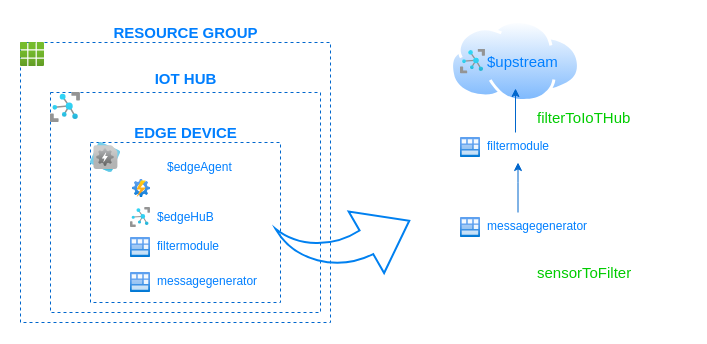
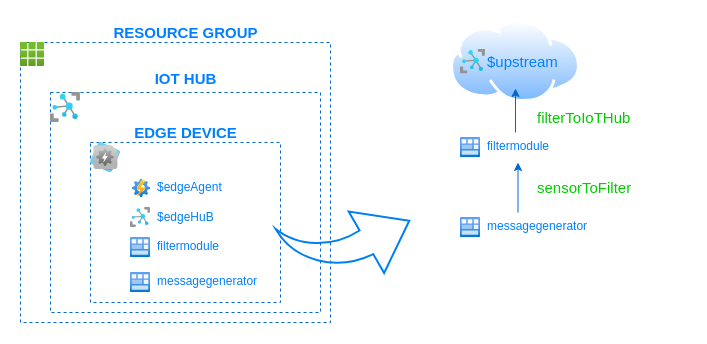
  <mxCell id="0" />
  <mxCell id="1" parent="0" />
  <mxCell id="2" value="" style="aspect=fixed;perimeter=ellipsePerimeter;html=1;align=center;shadow=0;dashed=0;spacingTop=3;image;image=img/lib/active_directory/internet_cloud.svg;rounded=0;fontSize=15;fontColor=#00CC00;strokeColor=#0066CC;fillColor=none;" vertex="1" parent="1"><mxGeometry x="450" y="20.1" width="130" height="81.9" as="geometry" /></mxCell>
  <mxCell id="3" value="" style="rounded=0;whiteSpace=wrap;html=1;dashed=1;fillColor=none;strokeColor=#0066CC;" vertex="1" parent="1"><mxGeometry x="20" y="42" width="310" height="280" as="geometry" /></mxCell>
  <mxCell id="4" value="" style="rounded=0;whiteSpace=wrap;html=1;dashed=1;fillColor=none;strokeColor=#0066CC;" vertex="1" parent="1"><mxGeometry x="50" y="92" width="270" height="220" as="geometry" /></mxCell>
  <mxCell id="5" value="" style="rounded=0;whiteSpace=wrap;html=1;dashed=1;fillColor=none;strokeColor=#0066CC;" vertex="1" parent="1"><mxGeometry x="90" y="142" width="190" height="160" as="geometry" /></mxCell>
  <mxCell id="6" value="" style="aspect=fixed;html=1;points=[];align=center;image;fontSize=12;image=img/lib/azure2/iot/IoT_Hub.svg;" vertex="1" parent="1"><mxGeometry x="50" y="92" width="30" height="30" as="geometry" /></mxCell>
  <mxCell id="7" value="&lt;b style=&quot;font-size: 15px;&quot;&gt;&lt;font style=&quot;font-size: 15px;&quot; color=&quot;#007fff&quot;&gt;IOT HUB&lt;/font&gt;&lt;/b&gt;" style="text;html=1;align=center;verticalAlign=middle;resizable=0;points=[];autosize=1;strokeColor=none;rotation=0;fontSize=15;" vertex="1" parent="1"><mxGeometry x="145" y="68" width="80" height="20" as="geometry" /></mxCell>
  <mxCell id="8" value="&lt;b style=&quot;font-size: 15px;&quot;&gt;&lt;font style=&quot;font-size: 15px;&quot; color=&quot;#007fff&quot;&gt;RESOURCE GROUP&lt;/font&gt;&lt;/b&gt;" style="text;html=1;align=center;verticalAlign=middle;resizable=0;points=[];autosize=1;strokeColor=none;rotation=0;fontSize=15;" vertex="1" parent="1"><mxGeometry x="105" y="22" width="160" height="20" as="geometry" /></mxCell>
  <mxCell id="9" value="" style="aspect=fixed;html=1;points=[];align=center;image;fontSize=12;image=img/lib/azure2/general/Module.svg;rounded=0;dashed=1;strokeColor=#0066CC;fillColor=none;" vertex="1" parent="1"><mxGeometry x="130" y="237" width="20" height="20" as="geometry" /></mxCell>
  <mxCell id="10" value="filtermodule" style="text;whiteSpace=wrap;html=1;fontColor=#007FFF;" vertex="1" parent="1"><mxGeometry x="155" y="232" width="90" height="30" as="geometry" /></mxCell>
  <mxCell id="11" value="messagegenerator" style="text;whiteSpace=wrap;html=1;fontColor=#007FFF;" vertex="1" parent="1"><mxGeometry x="155" y="267" width="130" height="30" as="geometry" /></mxCell>
  <mxCell id="12" value="" style="aspect=fixed;html=1;points=[];align=center;image;fontSize=12;image=img/lib/azure2/general/All_Resources.svg;rounded=0;dashed=1;strokeColor=#0066CC;fillColor=none;" vertex="1" parent="1"><mxGeometry x="20" y="42" width="24" height="24" as="geometry" /></mxCell>
  <mxCell id="13" value="&lt;b style=&quot;font-size: 15px;&quot;&gt;&lt;font style=&quot;font-size: 15px;&quot; color=&quot;#007fff&quot;&gt;EDGE DEVICE&lt;/font&gt;&lt;/b&gt;" style="text;html=1;align=center;verticalAlign=middle;resizable=0;points=[];autosize=1;strokeColor=none;rotation=0;fontSize=15;" vertex="1" parent="1"><mxGeometry x="125" y="122" width="120" height="20" as="geometry" /></mxCell>
  <mxCell id="14" value="" style="aspect=fixed;html=1;points=[];align=center;image;fontSize=12;image=img/lib/azure2/general/Module.svg;rounded=0;dashed=1;strokeColor=#0066CC;fillColor=none;" vertex="1" parent="1"><mxGeometry x="130" y="272" width="20" height="20" as="geometry" /></mxCell>
  <mxCell id="15" value="" style="aspect=fixed;html=1;points=[];align=center;image;fontSize=12;image=img/lib/azure2/iot/IoT_Hub.svg;" vertex="1" parent="1"><mxGeometry x="130" y="207" width="20" height="20" as="geometry" /></mxCell>
  <mxCell id="16" value="$edgeHuB" style="text;whiteSpace=wrap;html=1;fontColor=#007FFF;" vertex="1" parent="1"><mxGeometry x="155" y="203" width="90" height="30" as="geometry" /></mxCell>
  <mxCell id="17" value="" style="aspect=fixed;html=1;points=[];align=center;image;fontSize=12;image=img/lib/azure2/management_governance/Automation_Accounts.svg;rounded=0;dashed=1;fontColor=#007FFF;strokeColor=#0066CC;fillColor=none;" vertex="1" parent="1"><mxGeometry x="132" y="179" width="18" height="18" as="geometry" /></mxCell>
- <mxCell id="18" value="$edgeAgent" style="text;whiteSpace=wrap;html=1;fontColor=#007FFF;" vertex="1" parent="1"><mxGeometry x="165" y="153" width="90" height="30" as="geometry" /></mxCell>
+ <mxCell id="18" value="$edgeAgent" style="text;whiteSpace=wrap;html=1;fontColor=#007FFF;" vertex="1" parent="1"><mxGeometry x="155" y="173" width="90" height="30" as="geometry" /></mxCell>
  <mxCell id="19" value="" style="aspect=fixed;html=1;points=[];align=center;image;fontSize=12;image=img/lib/azure2/preview/RTOS.svg;rounded=0;dashed=1;fontColor=#007FFF;strokeColor=#0066CC;fillColor=none;" vertex="1" parent="1"><mxGeometry x="90" y="142" width="30" height="30" as="geometry" /></mxCell>
  <mxCell id="20" value="" style="html=1;verticalLabelPosition=bottom;align=center;labelBackgroundColor=#ffffff;verticalAlign=top;strokeWidth=2;strokeColor=#0080F0;shadow=0;dashed=0;shape=mxgraph.ios7.icons.back;rounded=0;fontSize=15;fontColor=#007FFF;fillColor=none;rotation=-210;" vertex="1" parent="1"><mxGeometry x="290" y="192" width="120" height="92.75" as="geometry" /></mxCell>
  <mxCell id="21" value="" style="aspect=fixed;html=1;points=[];align=center;image;fontSize=12;image=img/lib/azure2/general/Module.svg;rounded=0;dashed=1;strokeColor=#0066CC;fillColor=none;" vertex="1" parent="1"><mxGeometry x="460" y="137" width="20" height="20" as="geometry" /></mxCell>
  <mxCell id="22" value="" style="edgeStyle=orthogonalEdgeStyle;rounded=0;orthogonalLoop=1;jettySize=auto;html=1;fontSize=15;fontColor=#007FFF;strokeColor=#0066CC;" edge="1" parent="1"><mxGeometry relative="1" as="geometry"><mxPoint x="515" y="132" as="sourcePoint" /><mxPoint x="515" y="88" as="targetPoint" /></mxGeometry></mxCell>
  <mxCell id="23" value="filtermodule" style="text;whiteSpace=wrap;html=1;fontColor=#007FFF;" vertex="1" parent="1"><mxGeometry x="485" y="132" width="90" height="30" as="geometry" /></mxCell>
  <mxCell id="24" style="edgeStyle=orthogonalEdgeStyle;rounded=0;orthogonalLoop=1;jettySize=auto;html=1;fontSize=15;fontColor=#007FFF;exitX=0.25;exitY=0;exitDx=0;exitDy=0;strokeColor=#0066CC;" edge="1" parent="1" source="25" target="23"><mxGeometry relative="1" as="geometry"><Array as="points"><mxPoint x="518" y="182" /><mxPoint x="518" y="182" /></Array></mxGeometry></mxCell>
  <mxCell id="25" value="messagegenerator" style="text;whiteSpace=wrap;html=1;fontColor=#007FFF;" vertex="1" parent="1"><mxGeometry x="485" y="212" width="130" height="30" as="geometry" /></mxCell>
  <mxCell id="26" value="" style="aspect=fixed;html=1;points=[];align=center;image;fontSize=12;image=img/lib/azure2/general/Module.svg;rounded=0;dashed=1;strokeColor=#0066CC;fillColor=none;" vertex="1" parent="1"><mxGeometry x="460" y="217" width="20" height="20" as="geometry" /></mxCell>
  <mxCell id="27" value="" style="aspect=fixed;html=1;points=[];align=center;image;fontSize=12;image=img/lib/azure2/iot/IoT_Hub.svg;" vertex="1" parent="1"><mxGeometry x="460" y="48.55" width="25" height="25" as="geometry" /></mxCell>
  <mxCell id="28" value="$upstream" style="text;whiteSpace=wrap;html=1;fontSize=15;fontColor=#007FFF;" vertex="1" parent="1"><mxGeometry x="485" y="46.05" width="100" height="30" as="geometry" /></mxCell>
  <mxCell id="29" value="&lt;font&gt;filterToIoTHub&lt;/font&gt;" style="text;whiteSpace=wrap;html=1;fontSize=15;fontColor=#00CC00;" vertex="1" parent="1"><mxGeometry x="535" y="102" width="80" height="30" as="geometry" /></mxCell>
- <mxCell id="30" value="sensorToFilter" style="text;whiteSpace=wrap;html=1;fontSize=15;fontColor=#00CC00;" vertex="1" parent="1"><mxGeometry x="535" y="257" width="150" height="30" as="geometry" /></mxCell>
+ <mxCell id="30" value="sensorToFilter" style="text;whiteSpace=wrap;html=1;fontSize=15;fontColor=#00CC00;" vertex="1" parent="1"><mxGeometry x="535" y="172" width="150" height="30" as="geometry" /></mxCell>
